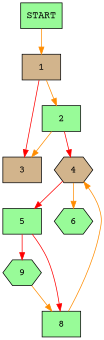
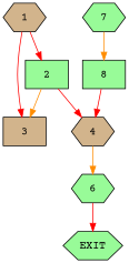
  digraph {
    fontname="Courier Prime"
    node [fillcolor=palegreen fontname="Courier Prime" shape=box style=filled]
    edge [color=red fontname="Courier Prime"]
-   n1 [label=START]
-   1 [fillcolor=tan]
+   1 [fillcolor=tan shape=hexagon]
    2
    3 [fillcolor=tan]
    4 [fillcolor=tan shape=hexagon]
-   5
    6 [shape=hexagon]
-   7 [shape=hexagon label=9]
+   7 [shape=hexagon]
    8
-   n1 -> 1 [color=darkorange]
-   1 -> 2 [color=darkorange]
+   n10 [label=EXIT shape=hexagon]
+   1 -> 2
    1 -> 3
    2 -> 3 [color=darkorange]
    2 -> 4
-   4 -> 5
    4 -> 6 [color=darkorange]
-   5 -> 7
-   5 -> 8
+   6 -> n10
    7 -> 8 [color=darkorange]
-   8 -> 4 [color=darkorange]
+   8 -> 4
  }
